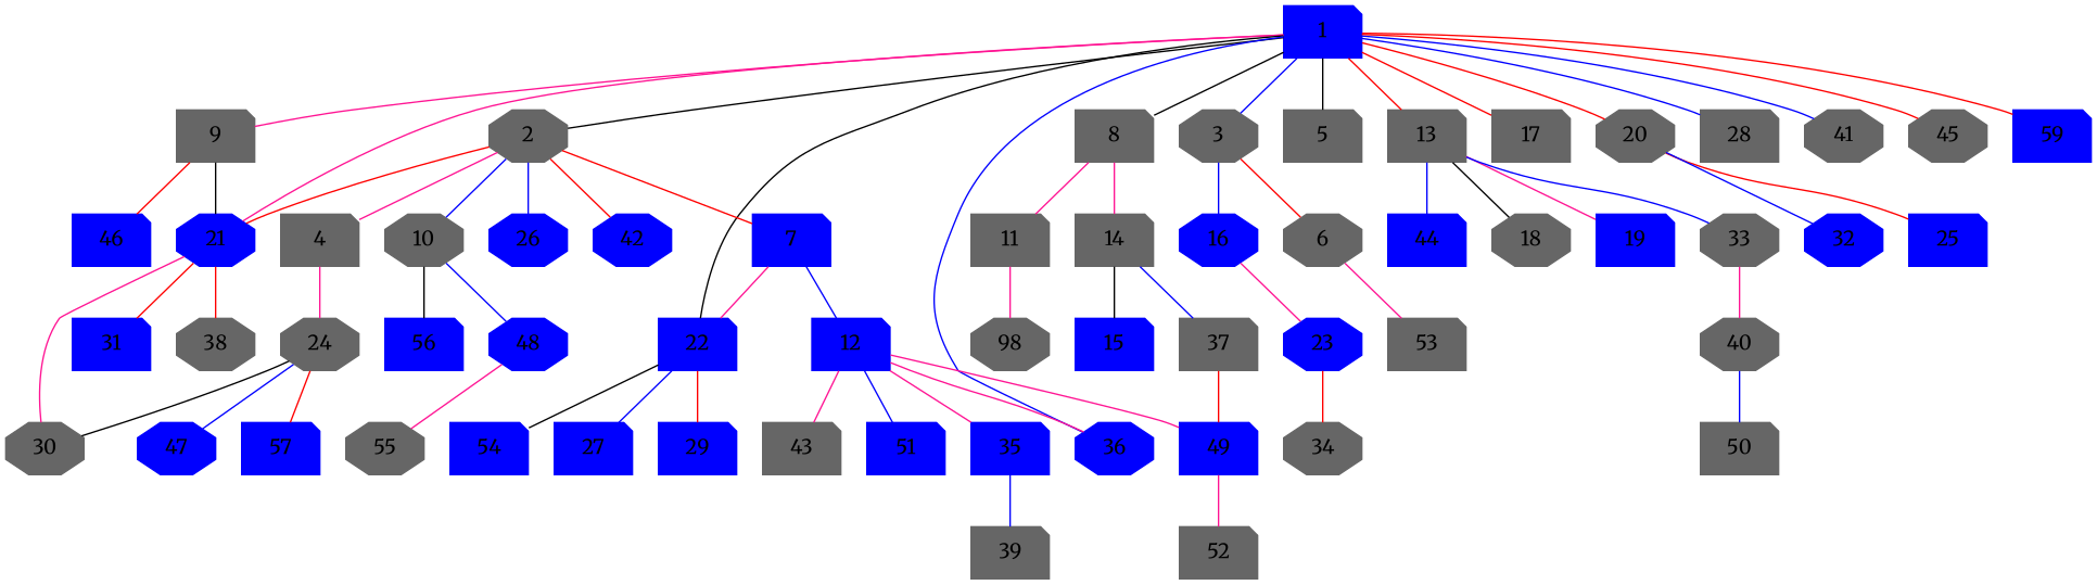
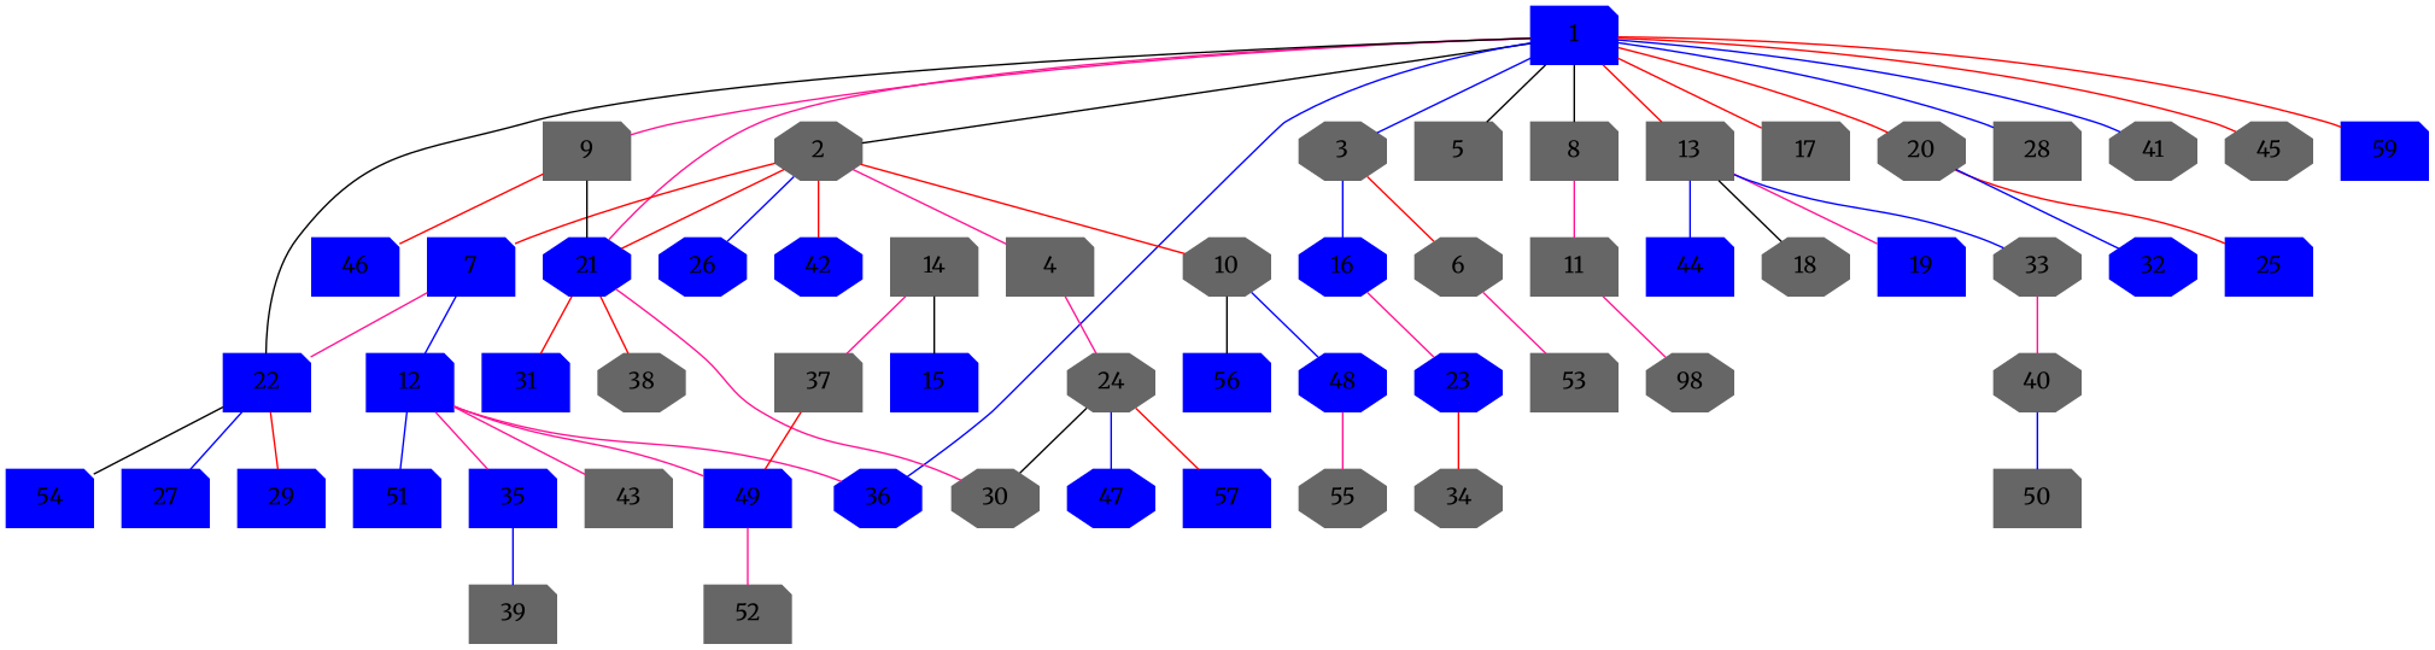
  graph {
    fontname=Merriweather
    node [color=gray40 fontname=Merriweather shape=note style=filled]
    edge [color=deeppink fontname=Merriweather]
    1 [color=blue]
    2 [shape=octagon]
    3 [shape=octagon]
    5
    8
    9
    13
    17
    20 [shape=octagon]
    21 [color=blue shape=octagon]
    22 [color=blue]
    28
    36 [color=blue shape=octagon]
    41 [shape=octagon]
    45 [shape=octagon]
    59 [color=blue]
    4
    7 [color=blue]
    10 [shape=octagon]
    26 [color=blue shape=octagon]
    42 [color=blue shape=octagon]
    6 [shape=octagon]
    16 [color=blue shape=octagon]
    11
    14
    46 [color=blue]
    18 [shape=octagon]
    19 [color=blue]
    33 [shape=octagon]
    44 [color=blue]
    25 [color=blue]
    32 [color=blue shape=octagon]
    30 [shape=octagon]
    31 [color=blue]
    38 [shape=octagon]
    27 [color=blue]
    29 [color=blue]
    54 [color=blue]
    24 [shape=octagon]
    12 [color=blue]
    48 [color=blue shape=octagon]
    56 [color=blue]
    53
    23 [color=blue shape=octagon]
    47 [color=blue shape=octagon]
    57 [color=blue]
    35 [color=blue]
    43
    49 [color=blue]
    51 [color=blue]
    n51 [label=98 shape=octagon]
    15 [color=blue]
    37
    55 [shape=octagon]
    39
    52
    40 [shape=octagon]
    34 [shape=octagon]
    50
    1 -- 2 [color=black]
    1 -- 3 [color=blue]
    1 -- 5 [color=black]
    1 -- 8 [color=black]
    1 -- 9
    1 -- 13 [color=red]
    1 -- 17 [color=red]
    1 -- 20 [color=red]
    1 -- 21
    1 -- 22 [color=black]
    1 -- 28 [color=blue]
    1 -- 36 [color=blue]
    1 -- 41 [color=blue]
    1 -- 45 [color=red]
    1 -- 59 [color=red]
    2 -- 21 [color=red]
    2 -- 4
    2 -- 7 [color=red]
-   2 -- 10 [color=blue]
+   2 -- 10 [color=red]
    2 -- 26 [color=blue]
    2 -- 42 [color=red]
    3 -- 6 [color=red]
    3 -- 16 [color=blue]
    8 -- 11
-   8 -- 14
    9 -- 21 [color=black]
    9 -- 46 [color=red]
    13 -- 18 [color=black]
    13 -- 19
    13 -- 33 [color=blue]
    13 -- 44 [color=blue]
    20 -- 25 [color=red]
    20 -- 32 [color=blue]
    21 -- 30
    21 -- 31 [color=red]
    21 -- 38 [color=red]
    22 -- 27 [color=blue]
    22 -- 29 [color=red]
    22 -- 54 [color=black]
    4 -- 24
    7 -- 22
    7 -- 12 [color=blue]
    10 -- 48 [color=blue]
    10 -- 56 [color=black]
    6 -- 53
    16 -- 23
    11 -- n51
    14 -- 15 [color=black]
-   14 -- 37 [color=blue]
+   14 -- 37
    33 -- 40
    24 -- 30 [color=black]
    24 -- 47 [color=blue]
    24 -- 57 [color=red]
    12 -- 36
    12 -- 35
    12 -- 43
    12 -- 49
    12 -- 51 [color=blue]
    48 -- 55
    23 -- 34 [color=red]
    35 -- 39 [color=blue]
    49 -- 52
    37 -- 49 [color=red]
    40 -- 50 [color=blue]
  }
